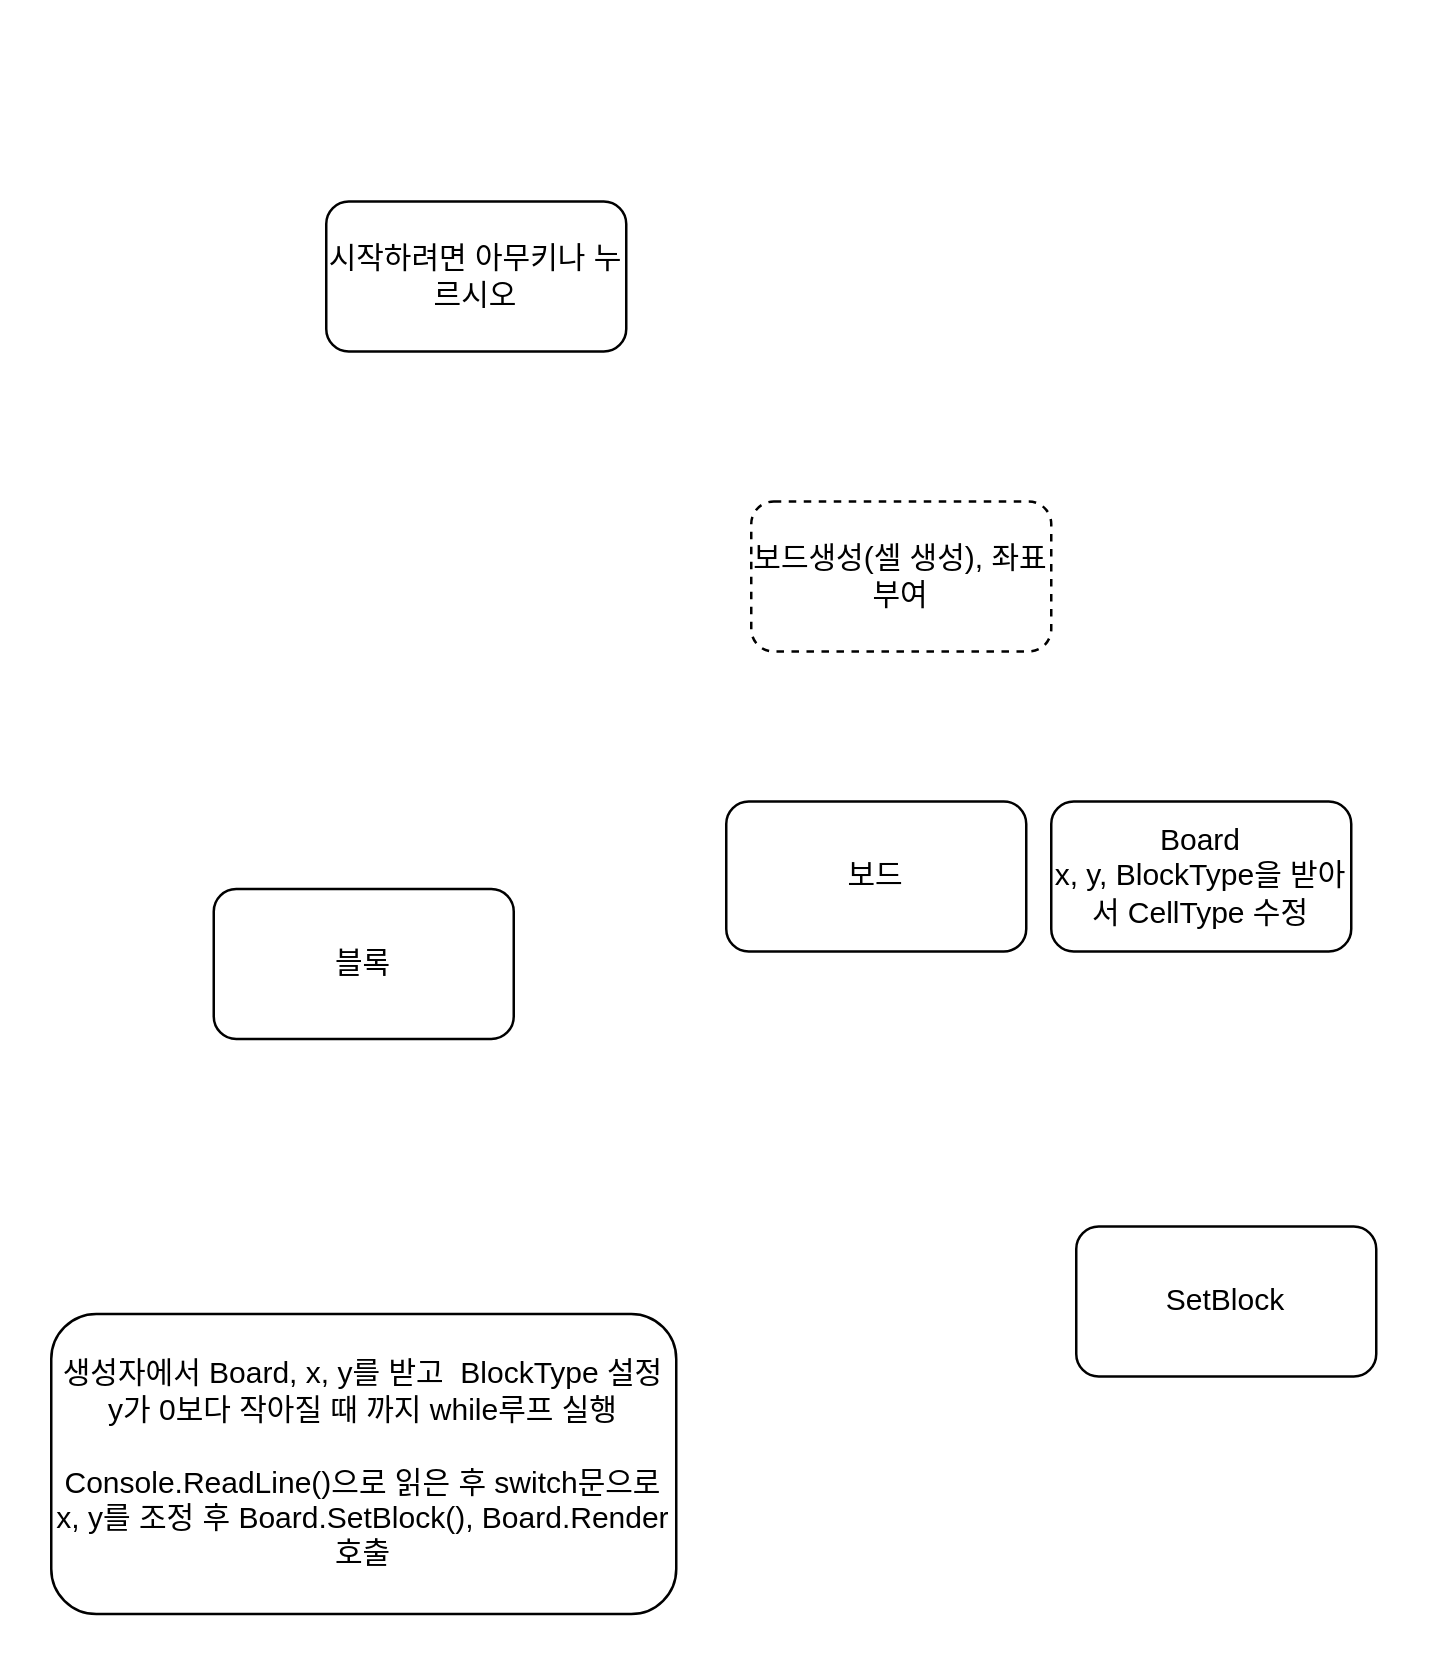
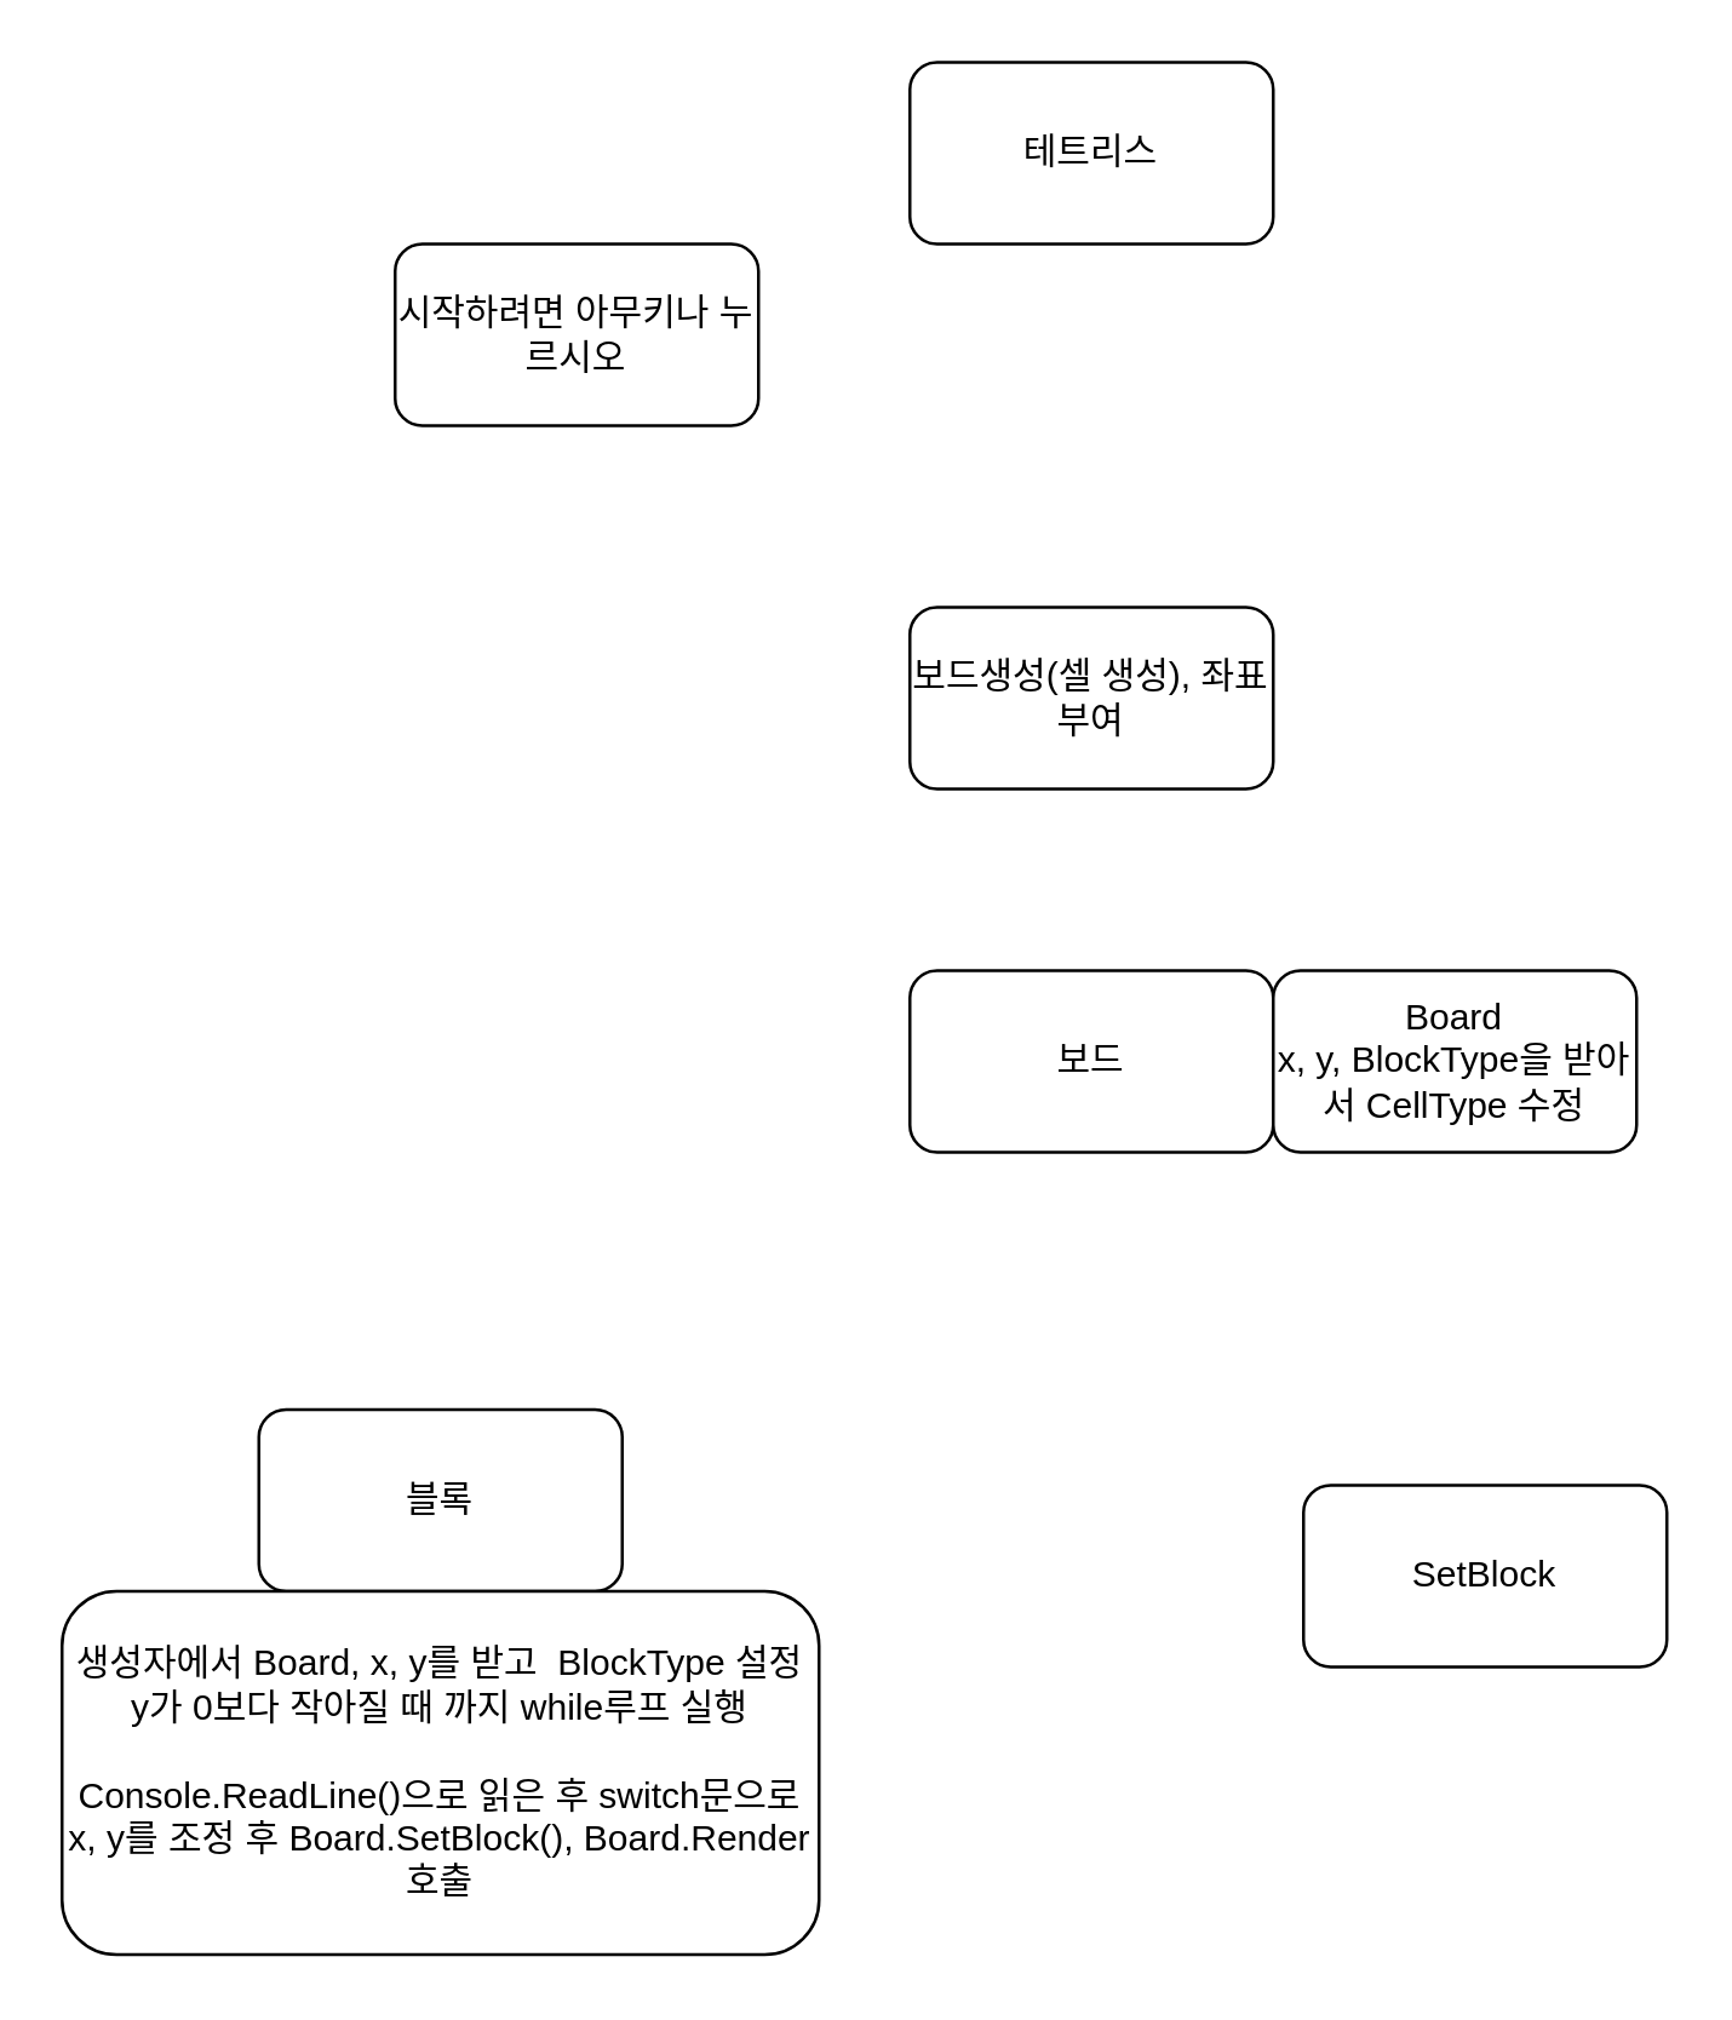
  <mxCell id="0" />
  <mxCell id="1" parent="0" />
- <mxCell id="3" value="보드" style="rounded=1;whiteSpace=wrap;html=1;" vertex="1" parent="1"><mxGeometry x="290" y="320" width="120" height="60" as="geometry" /></mxCell>
- <mxCell id="4" value="블록" style="rounded=1;whiteSpace=wrap;html=1;" vertex="1" parent="1"><mxGeometry x="85" y="355" width="120" height="60" as="geometry" /></mxCell>
- <mxCell id="5" value="보드생성(셀 생성), 좌표부여" style="rounded=1;whiteSpace=wrap;html=1;dashed=1;" vertex="1" parent="1"><mxGeometry x="300" y="200" width="120" height="60" as="geometry" /></mxCell>
+ <mxCell id="2" value="테트리스" style="rounded=1;whiteSpace=wrap;html=1;" vertex="1" parent="1"><mxGeometry x="300" y="20" width="120" height="60" as="geometry" /></mxCell>
+ <mxCell id="3" value="보드" style="rounded=1;whiteSpace=wrap;html=1;" vertex="1" parent="1"><mxGeometry x="300" y="320" width="120" height="60" as="geometry" /></mxCell>
+ <mxCell id="4" value="블록" style="rounded=1;whiteSpace=wrap;html=1;" vertex="1" parent="1"><mxGeometry x="85" y="465" width="120" height="60" as="geometry" /></mxCell>
+ <mxCell id="5" value="보드생성(셀 생성), 좌표부여" style="rounded=1;whiteSpace=wrap;html=1;" vertex="1" parent="1"><mxGeometry x="300" y="200" width="120" height="60" as="geometry" /></mxCell>
  <mxCell id="6" value="시작하려면 아무키나 누르시오" style="rounded=1;whiteSpace=wrap;html=1;" vertex="1" parent="1"><mxGeometry x="130" y="80" width="120" height="60" as="geometry" /></mxCell>
  <mxCell id="7" value="Board&lt;br&gt;x, y, BlockType을 받아서 CellType 수정" style="rounded=1;whiteSpace=wrap;html=1;" vertex="1" parent="1"><mxGeometry x="420" y="320" width="120" height="60" as="geometry" /></mxCell>
  <mxCell id="8" value="생성자에서 Board, x, y를 받고&amp;nbsp; BlockType 설정&lt;br&gt;y가 0보다 작아질 때 까지 while루프 실행&lt;br&gt;&lt;br&gt;Console.ReadLine()으로 읽은 후 switch문으로 x, y를 조정 후 Board.SetBlock(), Board.Render호출" style="rounded=1;whiteSpace=wrap;html=1;" vertex="1" parent="1"><mxGeometry x="20" y="525" width="250" height="120" as="geometry" /></mxCell>
  <mxCell id="9" value="SetBlock" style="rounded=1;whiteSpace=wrap;html=1;" vertex="1" parent="1"><mxGeometry x="430" y="490" width="120" height="60" as="geometry" /></mxCell>
